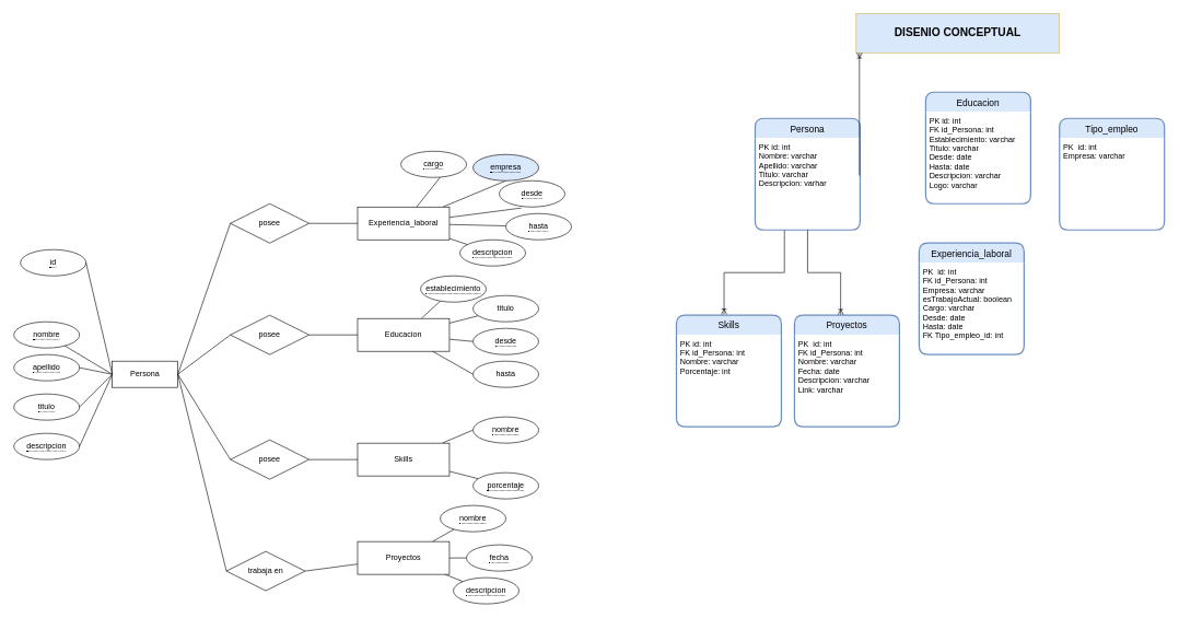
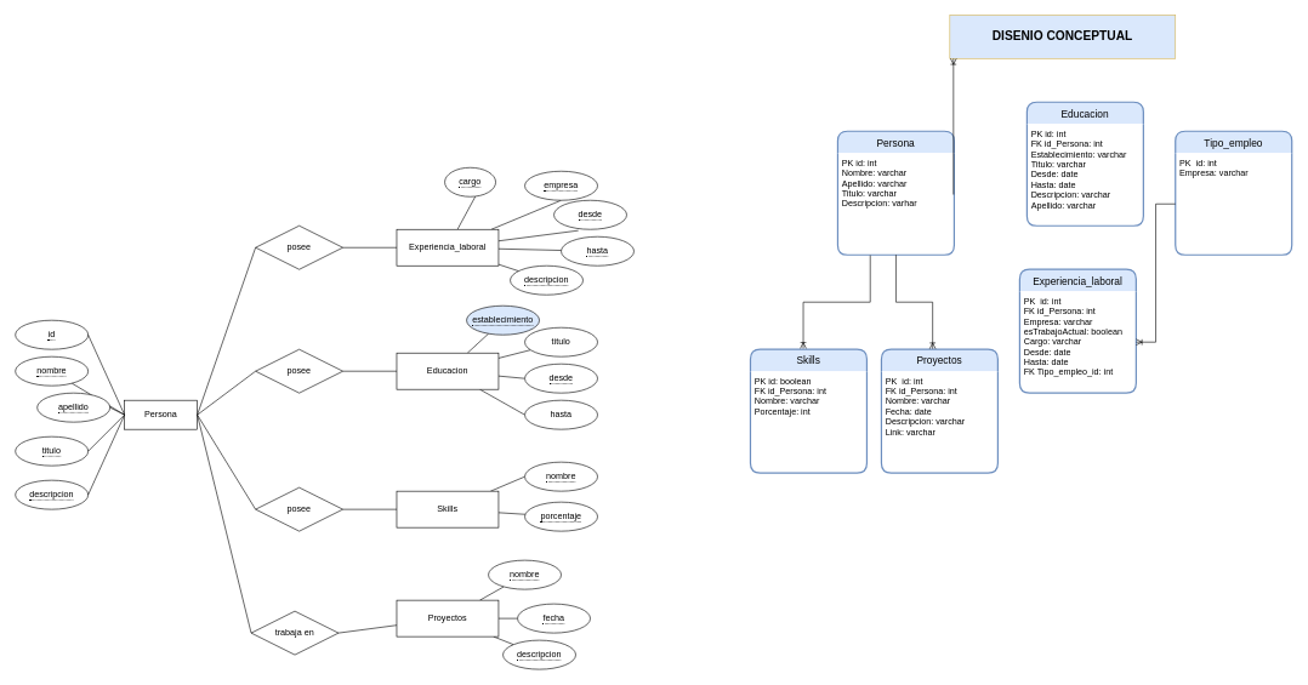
  <mxCell id="0" />
  <mxCell id="1" parent="0" />
  <mxCell id="2" value="Persona" style="whiteSpace=wrap;html=1;align=center;" parent="1" vertex="1"><mxGeometry x="170" y="550" width="100" height="40" as="geometry" /></mxCell>
  <mxCell id="3" style="edgeStyle=none;shape=connector;rounded=0;orthogonalLoop=1;jettySize=auto;html=1;entryX=0.599;entryY=0.996;entryDx=0;entryDy=0;entryPerimeter=0;labelBackgroundColor=default;fontFamily=Helvetica;fontSize=11;fontColor=default;endArrow=none;strokeColor=default;" parent="1" source="8" target="33" edge="1"><mxGeometry relative="1" as="geometry" /></mxCell>
  <mxCell id="4" style="edgeStyle=none;shape=connector;rounded=0;orthogonalLoop=1;jettySize=auto;html=1;entryX=0.5;entryY=1;entryDx=0;entryDy=0;labelBackgroundColor=default;fontFamily=Helvetica;fontSize=11;fontColor=default;endArrow=none;strokeColor=default;" parent="1" source="8" target="34" edge="1"><mxGeometry relative="1" as="geometry" /></mxCell>
  <mxCell id="5" style="edgeStyle=none;shape=connector;rounded=0;orthogonalLoop=1;jettySize=auto;html=1;entryX=0.336;entryY=1.039;entryDx=0;entryDy=0;entryPerimeter=0;labelBackgroundColor=default;fontFamily=Helvetica;fontSize=11;fontColor=default;endArrow=none;strokeColor=default;" parent="1" source="8" target="35" edge="1"><mxGeometry relative="1" as="geometry" /></mxCell>
  <mxCell id="6" style="edgeStyle=none;shape=connector;rounded=0;orthogonalLoop=1;jettySize=auto;html=1;labelBackgroundColor=default;fontFamily=Helvetica;fontSize=11;fontColor=default;endArrow=none;strokeColor=default;" parent="1" source="8" target="36" edge="1"><mxGeometry relative="1" as="geometry" /></mxCell>
  <mxCell id="7" style="edgeStyle=none;shape=connector;rounded=0;orthogonalLoop=1;jettySize=auto;html=1;labelBackgroundColor=default;fontFamily=Helvetica;fontSize=11;fontColor=default;endArrow=none;strokeColor=default;" parent="1" source="8" target="37" edge="1"><mxGeometry relative="1" as="geometry" /></mxCell>
  <mxCell id="8" value="Experiencia_laboral" style="whiteSpace=wrap;html=1;align=center;" parent="1" vertex="1"><mxGeometry x="544" y="315" width="140" height="50" as="geometry" /></mxCell>
  <mxCell id="9" style="edgeStyle=none;shape=connector;rounded=0;orthogonalLoop=1;jettySize=auto;html=1;labelBackgroundColor=default;fontFamily=Helvetica;fontSize=11;fontColor=default;endArrow=none;strokeColor=default;" parent="1" source="13" target="38" edge="1"><mxGeometry relative="1" as="geometry" /></mxCell>
  <mxCell id="10" style="edgeStyle=none;shape=connector;rounded=0;orthogonalLoop=1;jettySize=auto;html=1;entryX=0;entryY=0.5;entryDx=0;entryDy=0;labelBackgroundColor=default;fontFamily=Helvetica;fontSize=11;fontColor=default;endArrow=none;strokeColor=default;" parent="1" source="13" target="40" edge="1"><mxGeometry relative="1" as="geometry" /></mxCell>
  <mxCell id="11" style="edgeStyle=none;shape=connector;rounded=0;orthogonalLoop=1;jettySize=auto;html=1;labelBackgroundColor=default;fontFamily=Helvetica;fontSize=11;fontColor=default;endArrow=none;strokeColor=default;" parent="1" source="13" target="39" edge="1"><mxGeometry relative="1" as="geometry" /></mxCell>
  <mxCell id="12" style="edgeStyle=none;shape=connector;rounded=0;orthogonalLoop=1;jettySize=auto;html=1;entryX=0;entryY=0.5;entryDx=0;entryDy=0;labelBackgroundColor=default;fontFamily=Helvetica;fontSize=11;fontColor=default;endArrow=none;strokeColor=default;" parent="1" source="13" target="41" edge="1"><mxGeometry relative="1" as="geometry" /></mxCell>
  <mxCell id="13" value="Educacion" style="whiteSpace=wrap;html=1;align=center;" parent="1" vertex="1"><mxGeometry x="544" y="485" width="140" height="50" as="geometry" /></mxCell>
  <mxCell id="14" style="edgeStyle=none;shape=connector;rounded=0;orthogonalLoop=1;jettySize=auto;html=1;entryX=0;entryY=0.5;entryDx=0;entryDy=0;labelBackgroundColor=default;fontFamily=Helvetica;fontSize=11;fontColor=default;endArrow=none;strokeColor=default;" parent="1" source="16" target="42" edge="1"><mxGeometry relative="1" as="geometry" /></mxCell>
  <mxCell id="15" style="edgeStyle=none;shape=connector;rounded=0;orthogonalLoop=1;jettySize=auto;html=1;labelBackgroundColor=default;fontFamily=Helvetica;fontSize=11;fontColor=default;endArrow=none;strokeColor=default;" parent="1" source="16" target="43" edge="1"><mxGeometry relative="1" as="geometry" /></mxCell>
  <mxCell id="16" value="Skills" style="whiteSpace=wrap;html=1;align=center;" parent="1" vertex="1"><mxGeometry x="544" y="675" width="140" height="50" as="geometry" /></mxCell>
  <mxCell id="17" style="edgeStyle=none;shape=connector;rounded=0;orthogonalLoop=1;jettySize=auto;html=1;labelBackgroundColor=default;fontFamily=Helvetica;fontSize=11;fontColor=default;endArrow=none;strokeColor=default;" parent="1" source="20" target="44" edge="1"><mxGeometry relative="1" as="geometry" /></mxCell>
  <mxCell id="18" style="edgeStyle=none;shape=connector;rounded=0;orthogonalLoop=1;jettySize=auto;html=1;labelBackgroundColor=default;fontFamily=Helvetica;fontSize=11;fontColor=default;endArrow=none;strokeColor=default;" parent="1" source="20" target="45" edge="1"><mxGeometry relative="1" as="geometry" /></mxCell>
  <mxCell id="19" style="edgeStyle=none;shape=connector;rounded=0;orthogonalLoop=1;jettySize=auto;html=1;labelBackgroundColor=default;fontFamily=Helvetica;fontSize=11;fontColor=default;endArrow=none;strokeColor=default;" parent="1" source="20" target="46" edge="1"><mxGeometry relative="1" as="geometry" /></mxCell>
  <mxCell id="20" value="Proyectos" style="whiteSpace=wrap;html=1;align=center;" parent="1" vertex="1"><mxGeometry x="544" y="825" width="140" height="50" as="geometry" /></mxCell>
  <mxCell id="21" value="posee" style="shape=rhombus;perimeter=rhombusPerimeter;whiteSpace=wrap;html=1;align=center;" parent="1" vertex="1"><mxGeometry x="350" y="310" width="120" height="60" as="geometry" /></mxCell>
  <mxCell id="22" value="" style="endArrow=none;html=1;rounded=0;exitX=1;exitY=0.5;exitDx=0;exitDy=0;entryX=0;entryY=0.5;entryDx=0;entryDy=0;" parent="1" source="2" target="21" edge="1"><mxGeometry relative="1" as="geometry"><mxPoint x="290" y="380" as="sourcePoint" /><mxPoint x="450" y="380" as="targetPoint" /></mxGeometry></mxCell>
  <mxCell id="23" value="" style="endArrow=none;html=1;rounded=0;exitX=1;exitY=0.5;exitDx=0;exitDy=0;entryX=0;entryY=0.5;entryDx=0;entryDy=0;" parent="1" source="21" target="8" edge="1"><mxGeometry relative="1" as="geometry"><mxPoint x="450" y="390" as="sourcePoint" /><mxPoint x="610" y="390" as="targetPoint" /></mxGeometry></mxCell>
  <mxCell id="24" value="posee" style="shape=rhombus;perimeter=rhombusPerimeter;whiteSpace=wrap;html=1;align=center;" parent="1" vertex="1"><mxGeometry x="350" y="480" width="120" height="60" as="geometry" /></mxCell>
  <mxCell id="25" value="" style="endArrow=none;html=1;rounded=0;exitX=1;exitY=0.5;exitDx=0;exitDy=0;entryX=0;entryY=0.5;entryDx=0;entryDy=0;" parent="1" source="2" target="24" edge="1"><mxGeometry relative="1" as="geometry"><mxPoint x="440" y="430" as="sourcePoint" /><mxPoint x="600" y="430" as="targetPoint" /></mxGeometry></mxCell>
  <mxCell id="26" value="" style="endArrow=none;html=1;rounded=0;exitX=1;exitY=0.5;exitDx=0;exitDy=0;entryX=0;entryY=0.5;entryDx=0;entryDy=0;" parent="1" source="24" target="13" edge="1"><mxGeometry relative="1" as="geometry"><mxPoint x="480" y="510" as="sourcePoint" /><mxPoint x="530" y="520" as="targetPoint" /></mxGeometry></mxCell>
  <mxCell id="27" value="posee" style="shape=rhombus;perimeter=rhombusPerimeter;whiteSpace=wrap;html=1;align=center;" parent="1" vertex="1"><mxGeometry x="350" y="670" width="120" height="60" as="geometry" /></mxCell>
  <mxCell id="28" value="trabaja en" style="shape=rhombus;perimeter=rhombusPerimeter;whiteSpace=wrap;html=1;align=center;" parent="1" vertex="1"><mxGeometry x="344" y="840" width="120" height="60" as="geometry" /></mxCell>
  <mxCell id="29" value="" style="endArrow=none;html=1;rounded=0;entryX=0;entryY=0.5;entryDx=0;entryDy=0;exitX=1;exitY=0.5;exitDx=0;exitDy=0;" parent="1" source="2" target="27" edge="1"><mxGeometry relative="1" as="geometry"><mxPoint x="340" y="480" as="sourcePoint" /><mxPoint x="560" y="500" as="targetPoint" /></mxGeometry></mxCell>
  <mxCell id="30" value="" style="endArrow=none;html=1;rounded=0;exitX=1;exitY=0.5;exitDx=0;exitDy=0;entryX=0;entryY=0.5;entryDx=0;entryDy=0;" parent="1" source="2" target="28" edge="1"><mxGeometry relative="1" as="geometry"><mxPoint x="400" y="500" as="sourcePoint" /><mxPoint x="560" y="500" as="targetPoint" /></mxGeometry></mxCell>
  <mxCell id="31" value="" style="endArrow=none;html=1;rounded=0;exitX=1;exitY=0.5;exitDx=0;exitDy=0;" parent="1" source="28" target="20" edge="1"><mxGeometry relative="1" as="geometry"><mxPoint x="400" y="740" as="sourcePoint" /><mxPoint x="560" y="740" as="targetPoint" /></mxGeometry></mxCell>
  <mxCell id="32" value="" style="endArrow=none;html=1;rounded=0;exitX=1;exitY=0.5;exitDx=0;exitDy=0;entryX=0;entryY=0.5;entryDx=0;entryDy=0;" parent="1" source="27" target="16" edge="1"><mxGeometry relative="1" as="geometry"><mxPoint x="400" y="670" as="sourcePoint" /><mxPoint x="560" y="670" as="targetPoint" /></mxGeometry></mxCell>
- <mxCell id="33" value="&lt;span style=&quot;border-bottom: 1px dotted&quot;&gt;cargo&lt;/span&gt;" style="ellipse;whiteSpace=wrap;html=1;align=center;" parent="1" vertex="1"><mxGeometry x="610" y="230" width="100" height="40" as="geometry" /></mxCell>
- <mxCell id="34" value="&lt;span style=&quot;border-bottom: 1px dotted&quot;&gt;empresa&lt;/span&gt;" style="ellipse;whiteSpace=wrap;html=1;align=center;fillColor=#dae8fc;" parent="1" vertex="1"><mxGeometry x="720" y="235" width="100" height="40" as="geometry" /></mxCell>
+ <mxCell id="33" value="&lt;span style=&quot;border-bottom: 1px dotted&quot;&gt;cargo&lt;/span&gt;" style="ellipse;whiteSpace=wrap;html=1;align=center;" parent="1" vertex="1"><mxGeometry x="610" y="230" width="70" height="40" as="geometry" /></mxCell>
+ <mxCell id="34" value="&lt;span style=&quot;border-bottom: 1px dotted&quot;&gt;empresa&lt;/span&gt;" style="ellipse;whiteSpace=wrap;html=1;align=center;" parent="1" vertex="1"><mxGeometry x="720" y="235" width="100" height="40" as="geometry" /></mxCell>
  <mxCell id="35" value="&lt;span style=&quot;border-bottom: 1px dotted&quot;&gt;desde&lt;/span&gt;" style="ellipse;whiteSpace=wrap;html=1;align=center;" parent="1" vertex="1"><mxGeometry x="760" y="275" width="100" height="40" as="geometry" /></mxCell>
  <mxCell id="36" value="&lt;span style=&quot;border-bottom: 1px dotted&quot;&gt;hasta&lt;/span&gt;" style="ellipse;whiteSpace=wrap;html=1;align=center;" parent="1" vertex="1"><mxGeometry x="770" y="325" width="100" height="40" as="geometry" /></mxCell>
  <mxCell id="37" value="&lt;span style=&quot;border-bottom: 1px dotted&quot;&gt;descripcion&lt;/span&gt;" style="ellipse;whiteSpace=wrap;html=1;align=center;" parent="1" vertex="1"><mxGeometry x="700" y="365" width="100" height="40" as="geometry" /></mxCell>
- <mxCell id="38" value="&lt;span style=&quot;border-bottom: 1px dotted&quot;&gt;establecimiento&lt;/span&gt;" style="ellipse;whiteSpace=wrap;html=1;align=center;" parent="1" vertex="1"><mxGeometry x="640" y="420" width="100" height="40" as="geometry" /></mxCell>
+ <mxCell id="38" value="&lt;span style=&quot;border-bottom: 1px dotted&quot;&gt;establecimiento&lt;/span&gt;" style="ellipse;whiteSpace=wrap;html=1;align=center;fillColor=#dae8fc;" parent="1" vertex="1"><mxGeometry x="640" y="420" width="100" height="40" as="geometry" /></mxCell>
  <mxCell id="39" value="titulo" style="ellipse;whiteSpace=wrap;html=1;align=center;" parent="1" vertex="1"><mxGeometry x="720" y="450" width="100" height="40" as="geometry" /></mxCell>
  <mxCell id="40" value="&lt;span style=&quot;border-bottom: 1px dotted&quot;&gt;desde&lt;/span&gt;" style="ellipse;whiteSpace=wrap;html=1;align=center;" parent="1" vertex="1"><mxGeometry x="720" y="500" width="100" height="40" as="geometry" /></mxCell>
  <mxCell id="41" value="hasta" style="ellipse;whiteSpace=wrap;html=1;align=center;" parent="1" vertex="1"><mxGeometry x="720" y="550" width="100" height="40" as="geometry" /></mxCell>
  <mxCell id="42" value="&lt;span style=&quot;border-bottom: 1px dotted&quot;&gt;nombre&lt;/span&gt;" style="ellipse;whiteSpace=wrap;html=1;align=center;" parent="1" vertex="1"><mxGeometry x="720" y="635" width="100" height="40" as="geometry" /></mxCell>
- <mxCell id="43" value="&lt;span style=&quot;border-bottom: 1px dotted&quot;&gt;porcentaje&lt;/span&gt;" style="ellipse;whiteSpace=wrap;html=1;align=center;" parent="1" vertex="1"><mxGeometry x="720" y="720" width="100" height="40" as="geometry" /></mxCell>
+ <mxCell id="43" value="&lt;span style=&quot;border-bottom: 1px dotted&quot;&gt;porcentaje&lt;/span&gt;" style="ellipse;whiteSpace=wrap;html=1;align=center;" parent="1" vertex="1"><mxGeometry x="720" y="690" width="100" height="40" as="geometry" /></mxCell>
  <mxCell id="44" value="&lt;span style=&quot;border-bottom: 1px dotted&quot;&gt;nombre&lt;/span&gt;" style="ellipse;whiteSpace=wrap;html=1;align=center;" parent="1" vertex="1"><mxGeometry x="670" y="770" width="100" height="40" as="geometry" /></mxCell>
  <mxCell id="45" value="&lt;span style=&quot;border-bottom: 1px dotted&quot;&gt;fecha&lt;/span&gt;" style="ellipse;whiteSpace=wrap;html=1;align=center;" parent="1" vertex="1"><mxGeometry x="710" y="830" width="100" height="40" as="geometry" /></mxCell>
  <mxCell id="46" value="&lt;span style=&quot;border-bottom: 1px dotted&quot;&gt;descripcion&lt;/span&gt;" style="ellipse;whiteSpace=wrap;html=1;align=center;" parent="1" vertex="1"><mxGeometry x="690" y="880" width="100" height="40" as="geometry" /></mxCell>
  <mxCell id="47" value="DISENIO CONCEPTUAL" style="rounded=0;whiteSpace=wrap;html=1;fontFamily=Helvetica;fontSize=17;fontStyle=1;fillColor=#dae8fc;strokeColor=#d6b656;" parent="1" vertex="1"><mxGeometry x="1304" y="20" width="310" height="60" as="geometry" /></mxCell>
  <mxCell id="48" value="Persona" style="swimlane;childLayout=stackLayout;horizontal=1;startSize=30;horizontalStack=0;rounded=1;fontSize=14;fontStyle=0;strokeWidth=2;resizeParent=0;resizeLast=1;shadow=0;dashed=0;align=center;swimlaneFillColor=default;fillColor=#dae8fc;strokeColor=#6c8ebf;sketch=0;glass=0;swimlaneLine=0;labelBorderColor=none;" parent="1" vertex="1"><mxGeometry x="1150" y="180" width="160" height="170" as="geometry" /></mxCell>
  <mxCell id="49" value="PK id: int&#10;Nombre: varchar&#10;Apellido: varchar&#10;Titulo: varchar&#10;Descripcion: varhar" style="align=left;strokeColor=none;fillColor=none;spacingLeft=4;fontSize=12;verticalAlign=top;resizable=0;rotatable=0;part=1;fontStyle=0" parent="48" vertex="1"><mxGeometry y="30" width="160" height="140" as="geometry" /></mxCell>
  <mxCell id="50" value="Experiencia_laboral" style="swimlane;childLayout=stackLayout;horizontal=1;startSize=30;horizontalStack=0;rounded=1;fontSize=14;fontStyle=0;strokeWidth=2;resizeParent=0;resizeLast=1;shadow=0;dashed=0;align=center;swimlaneFillColor=default;fillColor=#dae8fc;strokeColor=#6c8ebf;sketch=0;glass=0;swimlaneLine=0;labelBorderColor=none;" parent="1" vertex="1"><mxGeometry x="1400" y="370" width="160" height="170" as="geometry" /></mxCell>
  <mxCell id="51" value="PK  id: int&#10;FK id_Persona: int&#10;Empresa: varchar&#10;esTrabajoActual: boolean&#10;Cargo: varchar&#10;Desde: date&#10;Hasta: date&#10;FK Tipo_empleo_id: int" style="align=left;strokeColor=none;fillColor=none;spacingLeft=4;fontSize=12;verticalAlign=top;resizable=0;rotatable=0;part=1;" parent="50" vertex="1"><mxGeometry y="30" width="160" height="140" as="geometry" /></mxCell>
  <mxCell id="52" value="Educacion" style="swimlane;childLayout=stackLayout;horizontal=1;startSize=30;horizontalStack=0;rounded=1;fontSize=14;fontStyle=0;strokeWidth=2;resizeParent=0;resizeLast=1;shadow=0;dashed=0;align=center;swimlaneFillColor=default;fillColor=#dae8fc;strokeColor=#6c8ebf;sketch=0;glass=0;swimlaneLine=0;labelBorderColor=none;" parent="1" vertex="1"><mxGeometry x="1410" y="140" width="160" height="170" as="geometry" /></mxCell>
- <mxCell id="53" value="PK id: int&#10;FK id_Persona: int&#10;Establecimiento: varchar&#10;Titulo: varchar&#10;Desde: date&#10;Hasta: date&#10;Descripcion: varchar&#10;Logo: varchar" style="align=left;strokeColor=none;fillColor=none;spacingLeft=4;fontSize=12;verticalAlign=top;resizable=0;rotatable=0;part=1;" parent="52" vertex="1"><mxGeometry y="30" width="160" height="140" as="geometry" /></mxCell>
+ <mxCell id="53" value="PK id: int&#10;FK id_Persona: int&#10;Establecimiento: varchar&#10;Titulo: varchar&#10;Desde: date&#10;Hasta: date&#10;Descripcion: varchar&#10;Apellido: varchar" style="align=left;strokeColor=none;fillColor=none;spacingLeft=4;fontSize=12;verticalAlign=top;resizable=0;rotatable=0;part=1;" parent="52" vertex="1"><mxGeometry y="30" width="160" height="140" as="geometry" /></mxCell>
  <mxCell id="54" value="Skills" style="swimlane;childLayout=stackLayout;horizontal=1;startSize=30;horizontalStack=0;rounded=1;fontSize=14;fontStyle=0;strokeWidth=2;resizeParent=0;resizeLast=1;shadow=0;dashed=0;align=center;swimlaneFillColor=default;fillColor=#dae8fc;strokeColor=#6c8ebf;sketch=0;glass=0;swimlaneLine=0;labelBorderColor=none;" parent="1" vertex="1"><mxGeometry x="1030" y="480" width="160" height="170" as="geometry" /></mxCell>
- <mxCell id="55" value="PK id: int&#10;FK id_Persona: int&#10;Nombre: varchar&#10;Porcentaje: int" style="align=left;strokeColor=none;fillColor=none;spacingLeft=4;fontSize=12;verticalAlign=top;resizable=0;rotatable=0;part=1;" parent="54" vertex="1"><mxGeometry y="30" width="160" height="140" as="geometry" /></mxCell>
+ <mxCell id="55" value="PK id: boolean&#10;FK id_Persona: int&#10;Nombre: varchar&#10;Porcentaje: int" style="align=left;strokeColor=none;fillColor=none;spacingLeft=4;fontSize=12;verticalAlign=top;resizable=0;rotatable=0;part=1;" parent="54" vertex="1"><mxGeometry y="30" width="160" height="140" as="geometry" /></mxCell>
  <mxCell id="56" value="Proyectos" style="swimlane;childLayout=stackLayout;horizontal=1;startSize=30;horizontalStack=0;rounded=1;fontSize=14;fontStyle=0;strokeWidth=2;resizeParent=0;resizeLast=1;shadow=0;dashed=0;align=center;swimlaneFillColor=default;fillColor=#dae8fc;strokeColor=#6c8ebf;sketch=0;glass=0;swimlaneLine=0;labelBorderColor=none;" parent="1" vertex="1"><mxGeometry x="1210" y="480" width="160" height="170" as="geometry" /></mxCell>
  <mxCell id="57" value="PK  id: int&#10;FK id_Persona: int&#10;Nombre: varchar&#10;Fecha: date&#10;Descripcion: varchar&#10;Link: varchar" style="align=left;strokeColor=none;fillColor=none;spacingLeft=4;fontSize=12;verticalAlign=top;resizable=0;rotatable=0;part=1;" parent="56" vertex="1"><mxGeometry y="30" width="160" height="140" as="geometry" /></mxCell>
  <mxCell id="58" value="" style="edgeStyle=elbowEdgeStyle;fontSize=12;html=1;endArrow=ERoneToMany;rounded=0;exitX=0.994;exitY=0.408;exitDx=0;exitDy=0;exitPerimeter=0;" parent="1" source="49" target="47" edge="1"><mxGeometry width="100" height="100" relative="1" as="geometry"><mxPoint x="1320" y="325" as="sourcePoint" /><mxPoint x="1410" y="445" as="targetPoint" /></mxGeometry></mxCell>
  <mxCell id="59" value="" style="edgeStyle=elbowEdgeStyle;fontSize=12;html=1;endArrow=ERoneToMany;rounded=0;entryX=0.44;entryY=-0.005;entryDx=0;entryDy=0;exitX=0.5;exitY=1;exitDx=0;exitDy=0;entryPerimeter=0;elbow=vertical;" parent="1" source="49" target="56" edge="1"><mxGeometry width="100" height="100" relative="1" as="geometry"><mxPoint x="1320" y="325" as="sourcePoint" /><mxPoint x="1410" y="445" as="targetPoint" /></mxGeometry></mxCell>
  <mxCell id="60" value="" style="edgeStyle=elbowEdgeStyle;fontSize=12;html=1;endArrow=ERoneToMany;rounded=0;entryX=0.454;entryY=-0.008;entryDx=0;entryDy=0;entryPerimeter=0;elbow=vertical;exitX=0.279;exitY=1.004;exitDx=0;exitDy=0;exitPerimeter=0;" parent="1" source="49" target="54" edge="1"><mxGeometry width="100" height="100" relative="1" as="geometry"><mxPoint x="1120" y="340" as="sourcePoint" /><mxPoint x="1090.4" y="444.15" as="targetPoint" /></mxGeometry></mxCell>
  <mxCell id="61" value="Tipo_empleo" style="swimlane;childLayout=stackLayout;horizontal=1;startSize=30;horizontalStack=0;rounded=1;fontSize=14;fontStyle=0;strokeWidth=2;resizeParent=0;resizeLast=1;shadow=0;dashed=0;align=center;swimlaneFillColor=default;fillColor=#dae8fc;strokeColor=#6c8ebf;sketch=0;glass=0;swimlaneLine=0;labelBorderColor=none;" parent="1" vertex="1"><mxGeometry x="1614" y="180" width="160" height="170" as="geometry" /></mxCell>
  <mxCell id="62" value="PK  id: int&#10;Empresa: varchar" style="align=left;strokeColor=none;fillColor=none;spacingLeft=4;fontSize=12;verticalAlign=top;resizable=0;rotatable=0;part=1;" parent="61" vertex="1"><mxGeometry y="30" width="160" height="140" as="geometry" /></mxCell>
- <mxCell id="64" value="&lt;span style=&quot;border-bottom: 1px dotted&quot;&gt;id&lt;/span&gt;" style="ellipse;whiteSpace=wrap;html=1;align=center;" parent="1" vertex="1"><mxGeometry x="30" y="380" width="100" height="40" as="geometry" /></mxCell>
+ <mxCell id="63" value="" style="edgeStyle=elbowEdgeStyle;fontSize=12;html=1;endArrow=ERoneToMany;rounded=0;" parent="1" source="62" target="51" edge="1"><mxGeometry width="100" height="100" relative="1" as="geometry"><mxPoint x="1670" y="432.12" as="sourcePoint" /><mxPoint x="1770.96" y="370" as="targetPoint" /></mxGeometry></mxCell>
+ <mxCell id="64" value="&lt;span style=&quot;border-bottom: 1px dotted&quot;&gt;id&lt;/span&gt;" style="ellipse;whiteSpace=wrap;html=1;align=center;" parent="1" vertex="1"><mxGeometry x="20" y="440" width="100" height="40" as="geometry" /></mxCell>
  <mxCell id="65" value="&lt;span style=&quot;border-bottom: 1px dotted&quot;&gt;nombre&lt;/span&gt;" style="ellipse;whiteSpace=wrap;html=1;align=center;" parent="1" vertex="1"><mxGeometry x="20" y="490" width="100" height="40" as="geometry" /></mxCell>
  <mxCell id="66" value="" style="endArrow=none;html=1;rounded=0;exitX=0;exitY=0.5;exitDx=0;exitDy=0;entryX=1;entryY=0.5;entryDx=0;entryDy=0;" parent="1" source="2" target="64" edge="1"><mxGeometry relative="1" as="geometry"><mxPoint x="120" y="405" as="sourcePoint" /><mxPoint x="301" y="415" as="targetPoint" /></mxGeometry></mxCell>
  <mxCell id="67" value="" style="endArrow=none;html=1;rounded=0;exitX=0;exitY=0.5;exitDx=0;exitDy=0;" parent="1" source="2" target="65" edge="1"><mxGeometry relative="1" as="geometry"><mxPoint x="120" y="405" as="sourcePoint" /><mxPoint x="174.645" y="389.142" as="targetPoint" /></mxGeometry></mxCell>
- <mxCell id="68" value="&lt;span style=&quot;border-bottom: 1px dotted&quot;&gt;apellido&lt;/span&gt;" style="ellipse;whiteSpace=wrap;html=1;align=center;" parent="1" vertex="1"><mxGeometry x="20" y="540" width="100" height="40" as="geometry" /></mxCell>
+ <mxCell id="68" value="&lt;span style=&quot;border-bottom: 1px dotted&quot;&gt;apellido&lt;/span&gt;" style="ellipse;whiteSpace=wrap;html=1;align=center;" parent="1" vertex="1"><mxGeometry x="50" y="540" width="100" height="40" as="geometry" /></mxCell>
  <mxCell id="69" value="" style="endArrow=none;html=1;rounded=0;exitX=0;exitY=0.5;exitDx=0;exitDy=0;entryX=1;entryY=0.5;entryDx=0;entryDy=0;" parent="1" source="2" target="68" edge="1"><mxGeometry relative="1" as="geometry"><mxPoint x="180" y="580" as="sourcePoint" /><mxPoint x="115.355" y="554.142" as="targetPoint" /></mxGeometry></mxCell>
  <mxCell id="70" value="&lt;span style=&quot;border-bottom: 1px dotted&quot;&gt;titulo&lt;/span&gt;" style="ellipse;whiteSpace=wrap;html=1;align=center;" parent="1" vertex="1"><mxGeometry x="20" y="600" width="100" height="40" as="geometry" /></mxCell>
  <mxCell id="71" value="&lt;span style=&quot;border-bottom: 1px dotted&quot;&gt;descripcion&lt;br&gt;&lt;/span&gt;" style="ellipse;whiteSpace=wrap;html=1;align=center;" parent="1" vertex="1"><mxGeometry x="20" y="660" width="100" height="40" as="geometry" /></mxCell>
  <mxCell id="72" value="" style="endArrow=none;html=1;rounded=0;entryX=1;entryY=0.5;entryDx=0;entryDy=0;" parent="1" target="70" edge="1"><mxGeometry relative="1" as="geometry"><mxPoint x="170" y="570" as="sourcePoint" /><mxPoint x="130" y="650" as="targetPoint" /></mxGeometry></mxCell>
  <mxCell id="73" value="" style="endArrow=none;html=1;rounded=0;entryX=1;entryY=0.5;entryDx=0;entryDy=0;exitX=0;exitY=0.5;exitDx=0;exitDy=0;" parent="1" source="2" target="71" edge="1"><mxGeometry relative="1" as="geometry"><mxPoint x="160" y="570" as="sourcePoint" /><mxPoint x="130" y="710" as="targetPoint" /></mxGeometry></mxCell>
